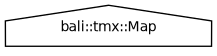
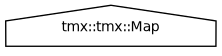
  digraph {
    rankdir=LR
-   n1 [color=black fillcolor=white fontname=Helvetica fontsize=10 height=0.2 label="bali::tmx::Map" shape=house style=filled width=0.4]
+   n1 [color=black fillcolor=white fontname=Helvetica fontsize=10 height=0.2 label="tmx::tmx::Map" shape=house style=filled width=0.4]
  }
